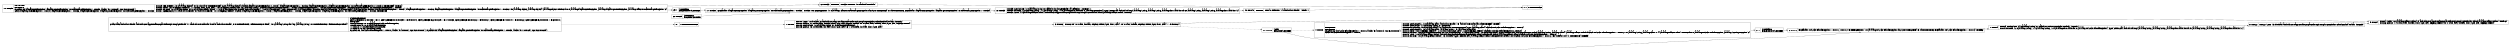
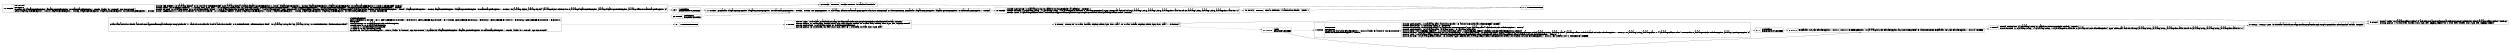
  digraph {
    rankdir=LR
    node [shape=record]
    n1 [label="{0\:\ ?|MTH_ENTER_BLOCK\l}"]
    n2 [label="{2\:\ 0x0000|0x0000: SGET  (r0 I:boolean) =  androidx.core.app.BundleCompat.BeforeApi18Impl.sGetIBinderMethodFetched boolean  (LINE:52)\l0x0002: CONST  (r1 I:??[int, float, boolean, short, byte, char, OBJECT, ARRAY]) = (0 ??[int, float, boolean, short, byte, char, OBJECT, ARRAY]) \l0x0003: CONST_STR  (r2 I:java.lang.String) =  \"BundleCompatBaseImpl\" \l0x0005: CONST  (r3 I:??[boolean, int, float, short, byte, char]) = (1 ??[boolean, int, float, short, byte, char]) \l}"]
    n3 [label="{3\:\ 0x0006|0x0006: IF  (r0 I:??[int, boolean, OBJECT, ARRAY, byte, short, char]) != (0 ??[int, boolean, OBJECT, ARRAY, byte, short, char])  \-\> B:9:0x0024 \l}"]
    n4 [label="{9\:\ 0x0024|0x0024: SGET  (r0 I:java.lang.reflect.Method) =  androidx.core.app.BundleCompat.BeforeApi18Impl.sGetIBinderMethod java.lang.reflect.Method  (LINE:62)\l0x0026: CONST  (r4 I:??[int, float, boolean, short, byte, char, OBJECT, ARRAY]) = (0 ??[int, float, boolean, short, byte, char, OBJECT, ARRAY]) \l}"]
    n5 [label="{20\:\ 0x0008|SGET\lEXC_TOP_SPLITTER\l}"]
    n6 [label="{4\:\ 0x0008|TRY_ENTER\lTRY_LEAVE\lTryCatch #2 \{NoSuchMethodException \-\> 0x001c, blocks: (B:4:0x0008), top: B:20:0x0008 \}\lCatch: NoSuchMethodException \-\> 0x001c\l|0x0008: CONST_CLASS  (r0 I:java.lang.Class\<android.os.Bundle\>) =  android.os.Bundle.class A[TRY_ENTER] (LINE:54)\l0x000a: CONST_STR  (r4 I:java.lang.String) =  \"getIBinder\" \l0x000c: NEW_ARRAY  (r5 I:java.lang.Class[]) = (r3 I:int A[IMMUTABLE_TYPE]) type: java.lang.Class[] A[Catch: NoSuchMethodException \-\> 0x001c]\l0x000e: CONST_CLASS  (r6 I:java.lang.Class\<java.lang.String\>) =  java.lang.String.class \l0x0010: APUT  (r5 I:??[OBJECT, ARRAY][]), (r1 I:??[int, short, byte, char]), (r6 I:??[OBJECT, ARRAY]) A[Catch: NoSuchMethodException \-\> 0x001c]\l0x0012: INVOKE  (r0 I:java.lang.reflect.Method) = (r0 I:java.lang.Class), (r4 I:java.lang.String), (r5 I:java.lang.Class[]) type: VIRTUAL call: java.lang.Class.getMethod(java.lang.String, java.lang.Class[]):java.lang.reflect.Method A[Catch: NoSuchMethodException \-\> 0x001c, MD:(java.lang.String, java.lang.Class\<?\>[]):java.lang.reflect.Method VARARG throws java.lang.NoSuchMethodException, java.lang.SecurityException (c)]\l0x0016: SPUT  (r0 I:java.lang.reflect.Method) androidx.core.app.BundleCompat.BeforeApi18Impl.sGetIBinderMethod java.lang.reflect.Method A[Catch: NoSuchMethodException \-\> 0x001c]\l0x0018: INVOKE  (r0 I:java.lang.reflect.Method), (r3 I:boolean) type: VIRTUAL call: java.lang.reflect.Method.setAccessible(boolean):void A[Catch: NoSuchMethodException \-\> 0x001c, MD:(boolean):void (s), TRY_LEAVE] (LINE:55)\l}"]
    n7 [label="{6\:\ 0x001c|ExcHandler: NoSuchMethodException \-\> 0x001c\l|0x001c: MOVE_EXCEPTION  (r0 I:java.lang.NoSuchMethodException A[CUSTOM_DECLARE]) =  A[DONT_INLINE, ExcHandler: NoSuchMethodException \-\> 0x001c] (LINE:56)\l}"]
    n8 [label="{19\:\ 0x0040|RETURN\l|0x0040: RETURN  (r4 I:android.os.IBinder)  (LINE:71)\l}"]
-   n9 [label="{1\:\ ?|MTH_EXIT_USE\l}"]
+   n9 [label="{1\:\ ?|MTH_EXIT_BLOCK\l}"]
    n10 [label="{22\:\ 0x0029|SYNTHETIC\lEXC_TOP_SPLITTER\l}"]
    n11 [label="{17\:\ 0x0038|ExcHandler: IllegalAccessException \| IllegalArgumentException \| InvocationTargetException \-\> 0x0038\l|0x0038: MOVE_EXCEPTION  (r0 I:java.lang.reflect.InvocationTargetException A[CUSTOM_DECLARE]) =  A[DONT_INLINE, ExcHandler: IllegalAccessException \| IllegalArgumentException \| InvocationTargetException \-\> 0x0038]\l}"]
    n12 [label="{11\:\ 0x0029|TRY_ENTER\lTRY_LEAVE\lTryCatch #3 \{IllegalAccessException \| IllegalArgumentException \| InvocationTargetException \-\> 0x0038, blocks: (B:11:0x0029), top: B:22:0x0029 \}\lCatch: IllegalArgumentException \-\> 0x0034, IllegalAccessException \-\> 0x0036, IllegalAccessException \| IllegalArgumentException \| InvocationTargetException \-\> 0x0038\l|0x0029: NEW_ARRAY  (r3 I:java.lang.Object[]) = (r3 I:int A[IMMUTABLE_TYPE]) type: java.lang.Object[] A[Catch: IllegalArgumentException \-\> 0x0034, IllegalAccessException \-\> 0x0036, IllegalAccessException \| IllegalArgumentException \| InvocationTargetException \-\> 0x0038, TRY_ENTER] (LINE:64)\l0x002b: APUT  (r3 I:??[OBJECT, ARRAY][]), (r1 I:??[int, short, byte, char]), (r8 I:??[OBJECT, ARRAY] A[D('key' java.lang.String)]) A[Catch: IllegalArgumentException \-\> 0x0034, IllegalAccessException \-\> 0x0036, IllegalAccessException \| IllegalArgumentException \| InvocationTargetException \-\> 0x0038]\l0x002d: INVOKE  (r0 I:java.lang.Object) = (r0 I:java.lang.reflect.Method), (r7 I:java.lang.Object A[D('bundle' android.os.Bundle)]), (r3 I:java.lang.Object[]) type: VIRTUAL call: java.lang.reflect.Method.invoke(java.lang.Object, java.lang.Object[]):java.lang.Object A[Catch: IllegalArgumentException \-\> 0x0034, IllegalAccessException \-\> 0x0036, IllegalAccessException \| IllegalArgumentException \| InvocationTargetException \-\> 0x0038, MD:(java.lang.Object, java.lang.Object[]):java.lang.Object VARARG throws java.lang.IllegalAccessException, java.lang.IllegalArgumentException, java.lang.reflect.InvocationTargetException (c)]\l0x0031: CHECK_CAST (r0 I:android.os.IBinder) = (android.os.IBinder) (r0 I:??[OBJECT, ARRAY]) A[Catch: IllegalArgumentException \-\> 0x0034, IllegalAccessException \-\> 0x0036, IllegalAccessException \| IllegalArgumentException \| InvocationTargetException \-\> 0x0038, TRY_LEAVE]\l}"]
    n13 [label="{12\:\ 0x0033|RETURN\l|0x0033: RETURN  (r0 I:android.os.IBinder) \l}"]
    n14 [label="{23\:\ ?|SYNTHETIC\lEXC_BOTTOM_SPLITTER\l}"]
    n15 [label="{18\:\ 0x0039|0x0039: CONST_STR  (r1 I:java.lang.String) =  \"Failed to invoke getIBinder via reflection\"  (LINE:67)\l0x003b: INVOKE  (r2 I:java.lang.String), (r1 I:java.lang.String), (r0 I:java.lang.Throwable A[D('e' java.lang.Exception)]) type: STATIC call: android.util.Log.i(java.lang.String, java.lang.String, java.lang.Throwable):int A[MD:(java.lang.String, java.lang.String, java.lang.Throwable):int (c)]\l0x003e: SPUT  (r4 I:java.lang.reflect.Method) androidx.core.app.BundleCompat.BeforeApi18Impl.sGetIBinderMethod java.lang.reflect.Method  (LINE:68)\l}"]
    n16 [label="{21\:\ ?|SYNTHETIC\lEXC_BOTTOM_SPLITTER\l}"]
    n17 [label="{7\:\ 0x001d|0x001d: CONST_STR  (r4 I:java.lang.String) =  \"Failed to retrieve getIBinder method\"  (LINE:57)\l0x001f: INVOKE  (r2 I:java.lang.String), (r4 I:java.lang.String), (r0 I:java.lang.Throwable A[D('e' java.lang.NoSuchMethodException)]) type: STATIC call: android.util.Log.i(java.lang.String, java.lang.String, java.lang.Throwable):int A[MD:(java.lang.String, java.lang.String, java.lang.Throwable):int (c)]\l}"]
    n18 [label="{8\:\ 0x0022|0x0022: SPUT  (r3 I:boolean) androidx.core.app.BundleCompat.BeforeApi18Impl.sGetIBinderMethodFetched boolean  (LINE:59)\l}"]
    n19 [label="{public static android.os.IBinder androidx.core.app.BundleCompat.BeforeApi18Impl.getBinder((r7 I:android.os.Bundle A[D('bundle' android.os.Bundle), IMMUTABLE_TYPE, METHOD_ARGUMENT]), (r8 I:java.lang.String A[D('key' java.lang.String), IMMUTABLE_TYPE, METHOD_ARGUMENT]))  | USE_LINES_HINTS\lCROSS_EDGE: B:12:0x0033 \-\> B:1:?, CROSS_EDGE: B:18:0x0039 \-\> B:19:0x0040, CROSS_EDGE: B:22:0x0029 \-\> B:17:0x0038, CROSS_EDGE: B:8:0x0022 \-\> B:9:0x0024, CROSS_EDGE: B:7:0x001d \-\> B:8:0x0022, CROSS_EDGE: B:20:0x0008 \-\> B:6:0x001c\lDebug Info:\l  0x001d\-0x0022: r0 'e' Ljava\/lang\/NoSuchMethodException;\l  0x0039\-0x0040: r0 'e' Ljava\/lang\/Exception;\l  \-1 \-0x0040: r7 'bundle' Landroid\/os\/Bundle;\l  \-1 \-0x0040: r8 'key' Ljava\/lang\/String;\lTryCatch #2 \{NoSuchMethodException \-\> 0x001c, blocks: (B:4:0x0008), top: B:20:0x0008 \}, TryCatch #3 \{IllegalAccessException \| IllegalArgumentException \| InvocationTargetException \-\> 0x0038, blocks: (B:11:0x0029), top: B:22:0x0029 \}\l}"]
    n1 -> n2
    n2 -> n3
    n3 -> n4
    n3 -> n5 [style=dashed]
    n5 -> n6 [style=dashed]
    n5 -> n7
    n6 -> n16
    n7 -> n17
    n8 -> n9
    n10 -> n11
    n11 -> n15
    n12 -> n13
    n12 -> n14
    n13 -> n9
    n14 -> n11
    n15 -> n8
    n16 -> n7
    n17 -> n18
    n18 -> n4
    n19 -> n1
  }
